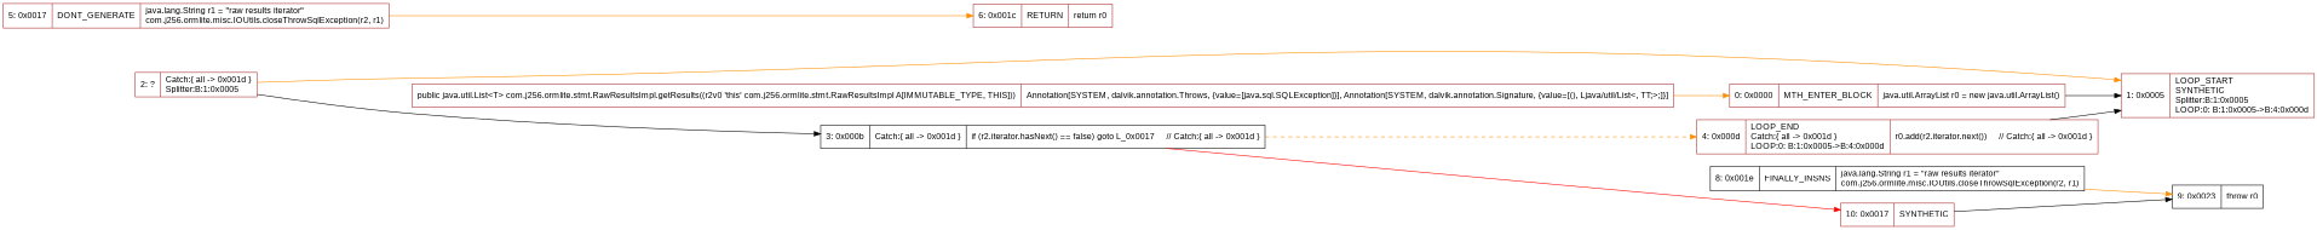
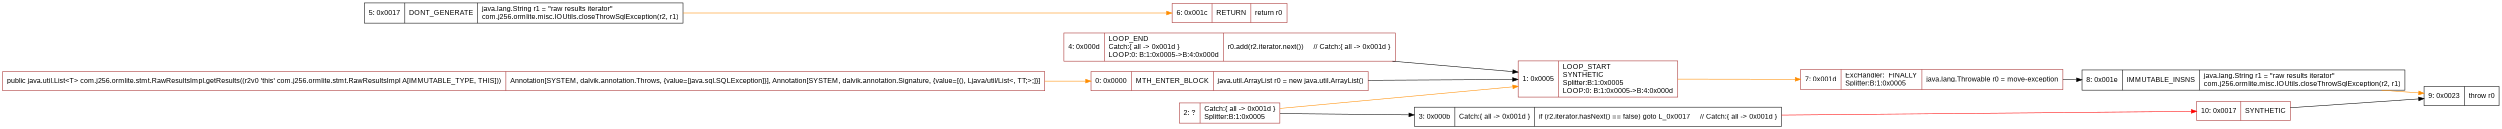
  digraph {
    fontname="Liberation Sans"
    rankdir=LR
    node [color=brown fontname="Liberation Sans" shape=record]
    edge [color=darkorange fontname="Liberation Sans"]
    n1 [label="{0\:\ 0x0000|MTH_ENTER_BLOCK\l|java.util.ArrayList r0 = new java.util.ArrayList()\l}"]
    n2 [label="{1\:\ 0x0005|LOOP_START\lSYNTHETIC\lSplitter:B:1:0x0005\lLOOP:0: B:1:0x0005\-\>B:4:0x000d\l}"]
+   n3 [label="{7\:\ 0x001d|ExcHandler:  FINALLY\lSplitter:B:1:0x0005\l|java.lang.Throwable r0 = move\-exception\l}"]
    n4 [label="{2\:\ ?|Catch:\{ all \-\> 0x001d \}\lSplitter:B:1:0x0005\l}"]
    n5 [color=black label="{3\:\ 0x000b|Catch:\{ all \-\> 0x001d \}\l|if (r2.iterator.hasNext() == false) goto L_0x0017     \/\/ Catch:\{ all \-\> 0x001d \}\l}"]
-   n6 [color=black label="{8\:\ 0x001e|FINALLY_INSNS\l|java.lang.String r1 = \"raw results iterator\"\lcom.j256.ormlite.misc.IOUtils.closeThrowSqlException(r2, r1)\l}"]
+   n6 [color=black label="{8\:\ 0x001e|IMMUTABLE_INSNS\l|java.lang.String r1 = \"raw results iterator\"\lcom.j256.ormlite.misc.IOUtils.closeThrowSqlException(r2, r1)\l}"]
    n7 [label="{4\:\ 0x000d|LOOP_END\lCatch:\{ all \-\> 0x001d \}\lLOOP:0: B:1:0x0005\-\>B:4:0x000d\l|r0.add(r2.iterator.next())     \/\/ Catch:\{ all \-\> 0x001d \}\l}"]
    n8 [label="{10\:\ 0x0017|SYNTHETIC\l}"]
    n9 [color=black label="{9\:\ 0x0023|throw r0\l}"]
-   n10 [label="{5\:\ 0x0017|DONT_GENERATE\l|java.lang.String r1 = \"raw results iterator\"\lcom.j256.ormlite.misc.IOUtils.closeThrowSqlException(r2, r1)\l}"]
+   n10 [color=black label="{5\:\ 0x0017|DONT_GENERATE\l|java.lang.String r1 = \"raw results iterator\"\lcom.j256.ormlite.misc.IOUtils.closeThrowSqlException(r2, r1)\l}"]
    n11 [label="{6\:\ 0x001c|RETURN\l|return r0\l}"]
    n12 [label="{public java.util.List\<T\> com.j256.ormlite.stmt.RawResultsImpl.getResults((r2v0 'this' com.j256.ormlite.stmt.RawResultsImpl A[IMMUTABLE_TYPE, THIS]))  | Annotation[SYSTEM, dalvik.annotation.Throws, \{value=[java.sql.SQLException]\}], Annotation[SYSTEM, dalvik.annotation.Signature, \{value=[(), Ljava\/util\/List\<, TT;\>;]\}]\l}"]
    n1 -> n2 [color=black]
+   n2 -> n3
+   n3 -> n6 [color=black]
    n4 -> n2
    n4 -> n5 [color=black]
-   n5 -> n7 [style=dashed]
    n5 -> n8 [color=red]
    n6 -> n9
    n7 -> n2 [color=black]
    n8 -> n9 [color=black]
    n10 -> n11
    n12 -> n1
  }
